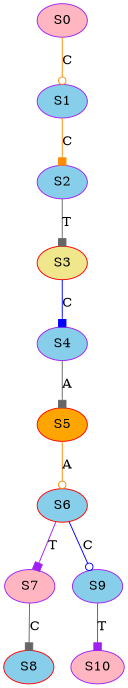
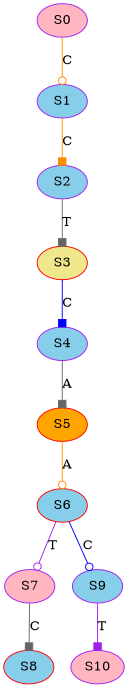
  strict digraph {
    node [color=purple fillcolor=skyblue style=filled]
    edge [arrowhead=box color=darkorange]
    S0 [fillcolor=lightpink]
    S1
    S2
    S3 [color=red fillcolor=khaki]
    S4
    S5 [color=red fillcolor=orange]
    S6 [color=red]
    S7 [fillcolor=lightpink]
    S9
    S8 [color=red]
    S10 [fillcolor=lightpink]
    S0 -> S1 [arrowhead=odot label=C]
    S1 -> S2 [label=C]
    S2 -> S3 [color=gray40 label=T]
    S3 -> S4 [color=blue label=C]
    S4 -> S5 [color=gray40 label=A]
    S5 -> S6 [arrowhead=odot label=A]
-   S6 -> S7 [color=purple label=T]
+   S6 -> S7 [arrowhead=odot color=purple label=T]
    S6 -> S9 [arrowhead=odot color=blue label=C]
    S7 -> S8 [color=gray40 label=C]
    S9 -> S10 [color=purple label=T]
  }
